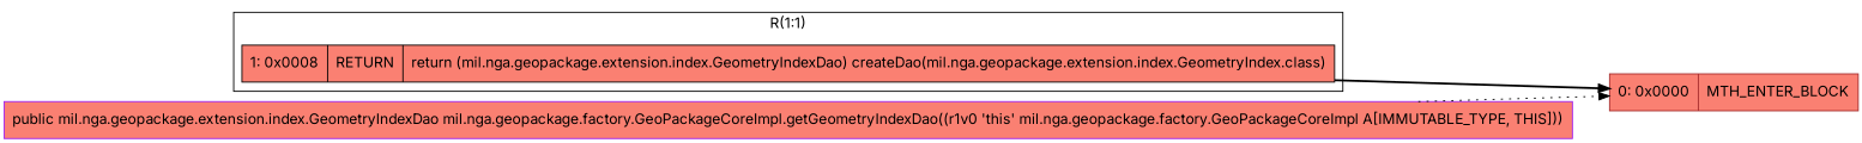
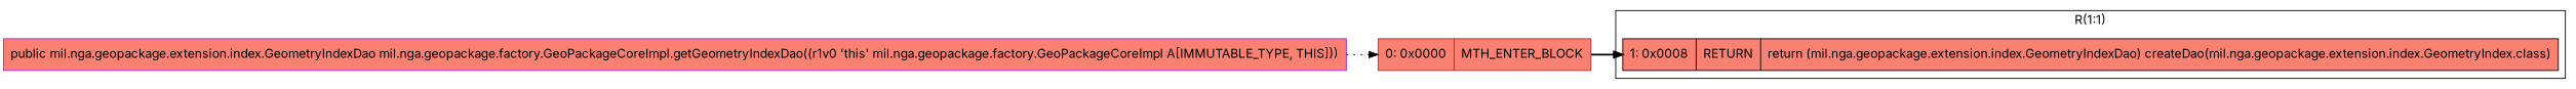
  digraph {
    rankdir=LR
    fontname=Inter
    node [shape=record style=filled fillcolor=salmon fontname=Inter]
    edge [fontname=Inter]
    n1 [color=black label="{1\:\ 0x0008|RETURN\l|return (mil.nga.geopackage.extension.index.GeometryIndexDao) createDao(mil.nga.geopackage.extension.index.GeometryIndex.class)\l}"]
    n2 [color=brown label="{0\:\ 0x0000|MTH_ENTER_BLOCK\l}"]
    n3 [label="{public mil.nga.geopackage.extension.index.GeometryIndexDao mil.nga.geopackage.factory.GeoPackageCoreImpl.getGeometryIndexDao((r1v0 'this' mil.nga.geopackage.factory.GeoPackageCoreImpl A[IMMUTABLE_TYPE, THIS])) }" color=purple]
    subgraph cluster_1 {
      label="R(1:1)"
      n1
    }
-   n1 -> n2 [style=bold]
+   n2 -> n1 [style=bold]
    n3 -> n2 [style=dotted]
  }
